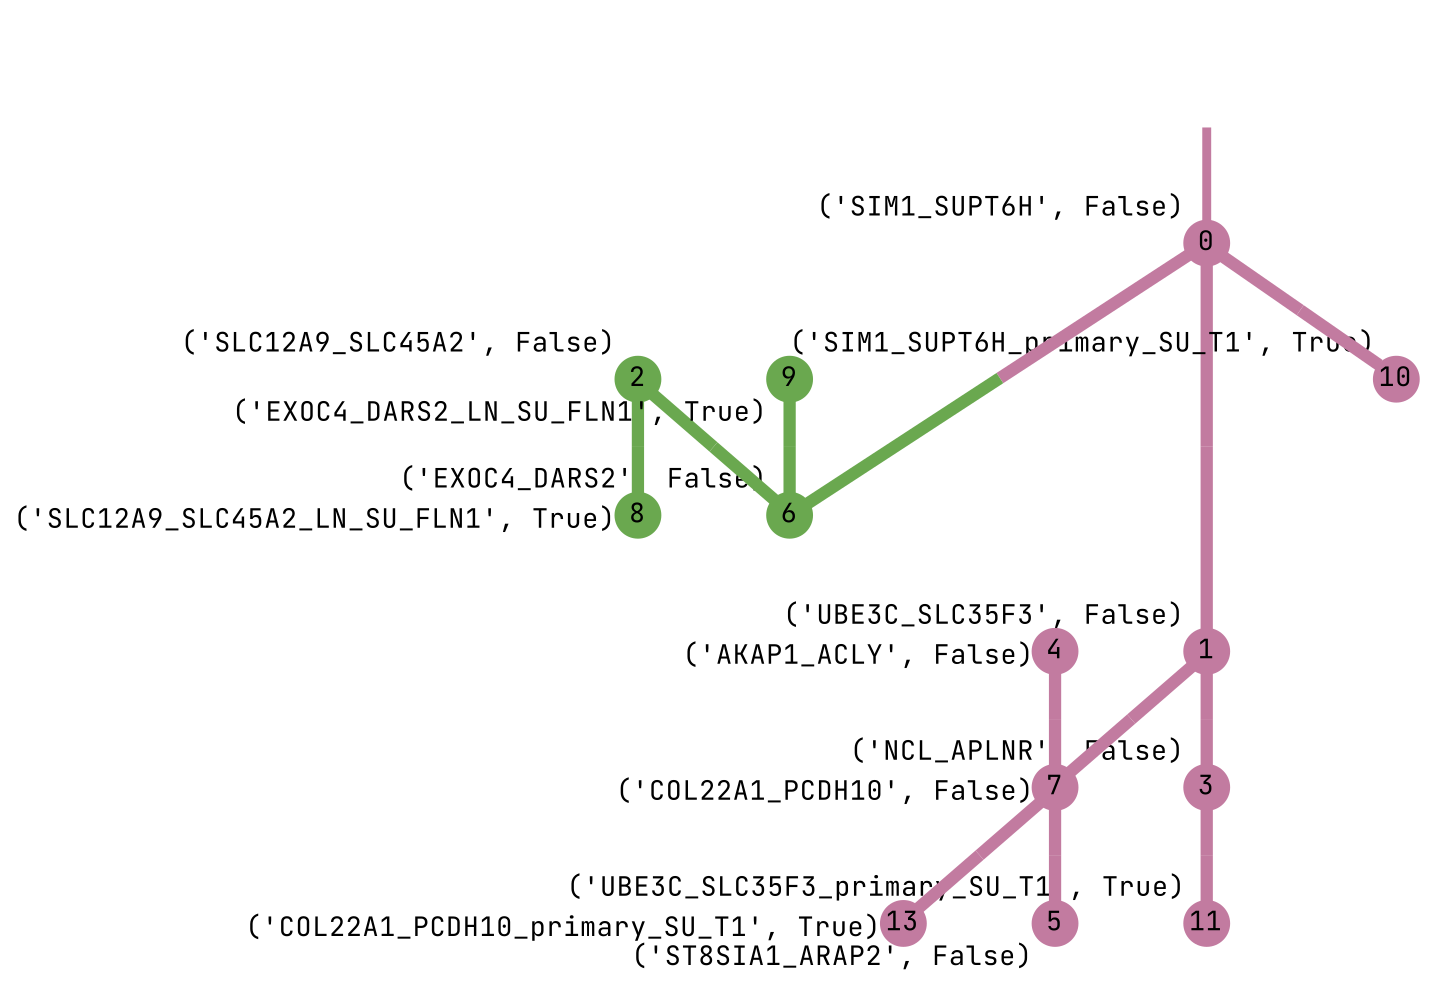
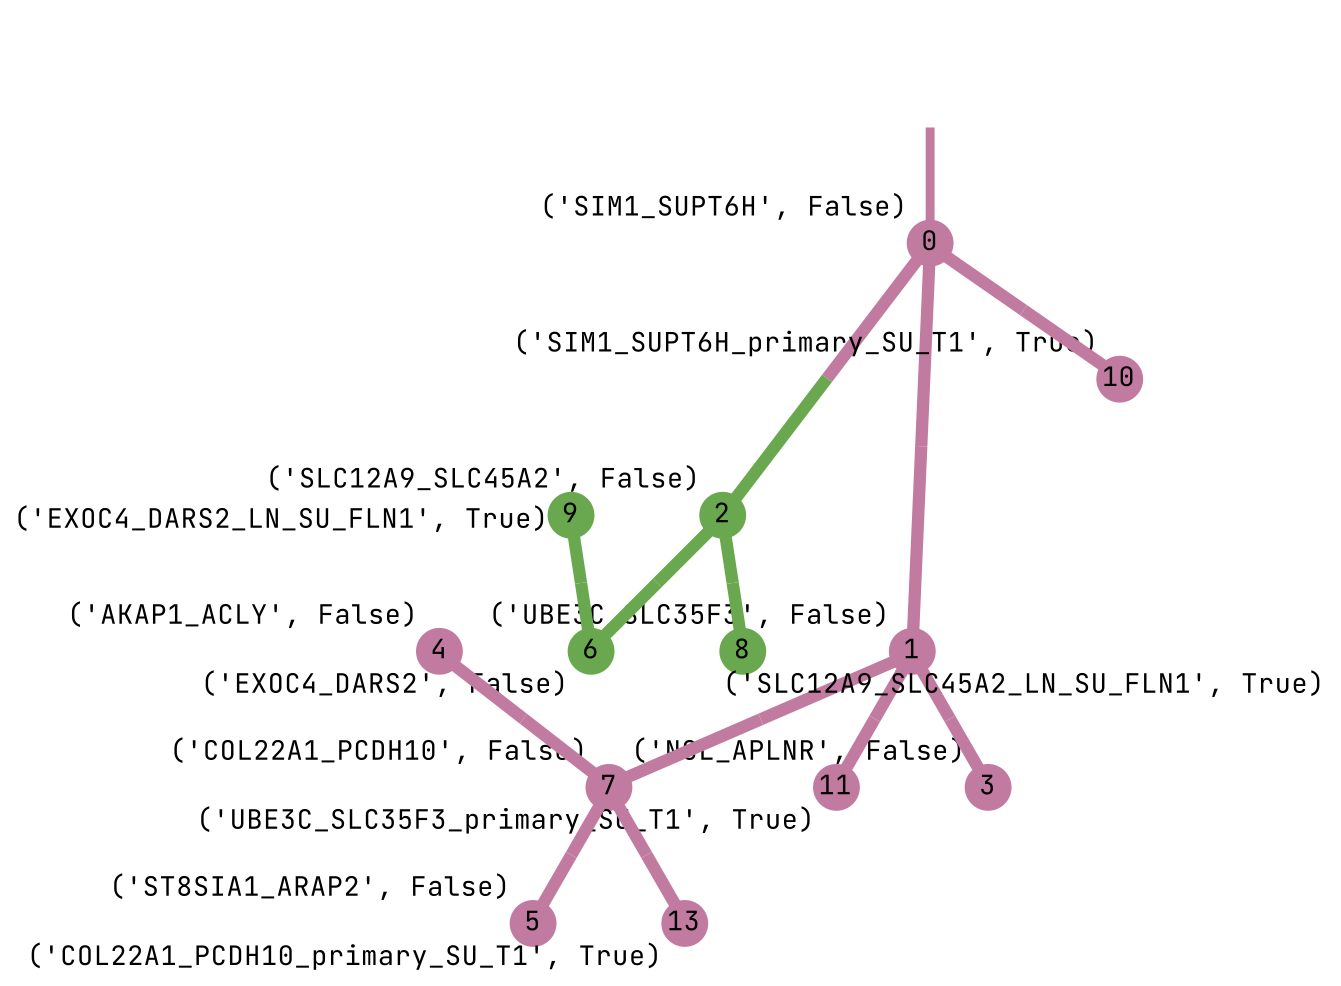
  strict digraph {
    fontname="JetBrains Mono"
    forcelabels=true
    nodesep=0.7
    rankdir=TB
    ranksep=0.6
    splines=false
    node [color="#c27ba0ff" fillcolor="#c27ba0ff" fixedsize=true fontname="JetBrains Mono" fontsize="12pt" penwidth=3 shape=circle style=filled xlabel="('SIM1_SUPT6H', False)"]
    edge [arrowsize=0 color="#c27ba0ff;0.5:#c27ba0ff" fontname="JetBrains Mono" minlen=1.127659559249878 penwidth=5.5 style=solid]
    0 [height=0.25]
    1 [height=0.25 xlabel="('UBE3C_SLC35F3', False)"]
    2 [color="#6aa84fff" fillcolor="#6aa84fff" height=0.25 xlabel="('SLC12A9_SLC45A2', False)"]
    10 [height=0.25 xlabel="('SIM1_SUPT6H_primary_SU_T1', True)"]
    3 [height=0.25 xlabel="('NCL_APLNR', False)"]
    7 [height=0.25 xlabel="('COL22A1_PCDH10', False)"]
    11 [height=0.25 xlabel="('UBE3C_SLC35F3_primary_SU_T1', True)"]
    6 [color="#6aa84fff" fillcolor="#6aa84fff" height=0.25 xlabel="('EXOC4_DARS2', False)"]
    8 [color="#6aa84fff" fillcolor="#6aa84fff" height=0.25 xlabel="('SLC12A9_SLC45A2_LN_SU_FLN1', True)"]
    5 [height=0.25 xlabel="('ST8SIA1_ARAP2', False)"]
    13 [height=0.25 xlabel="('COL22A1_PCDH10_primary_SU_T1', True)"]
    4 [height=0.25 xlabel="('AKAP1_ACLY', False)"]
    9 [color="#6aa84fff" fillcolor="#6aa84fff" height=0.25 xlabel="('EXOC4_DARS2_LN_SU_FLN1', True)"]
    normal [style=invis color="" fillcolor="" fixedsize="" fontsize="" shape=""]
    0 -> 1 [minlen=3.0]
-   0 -> 6 [color="#c27ba0ff;0.5:#6aa84fff" minlen=2.4042553901672363]
+   0 -> 2 [color="#c27ba0ff;0.5:#6aa84fff" minlen=2.4042553901672363]
    0 -> 10
    1 -> 3 [minlen=1.3829786777496338]
    1 -> 7 [minlen=1.2553191184997559]
-   3 -> 11
+   1 -> 11
    2 -> 6 [color="#6aa84fff;0.5:#6aa84fff" minlen=1.2553191184997559]
    2 -> 8 [color="#6aa84fff;0.5:#6aa84fff"]
    7 -> 5 [minlen=1.2978723049163818]
    7 -> 13
    4 -> 7 [minlen=1.3404254913330078]
    9 -> 6 [color="#6aa84fff;0.5:#6aa84fff"]
    normal -> 0 [color="#c27ba0ff" penwidth=4 minlen=""]
  }
